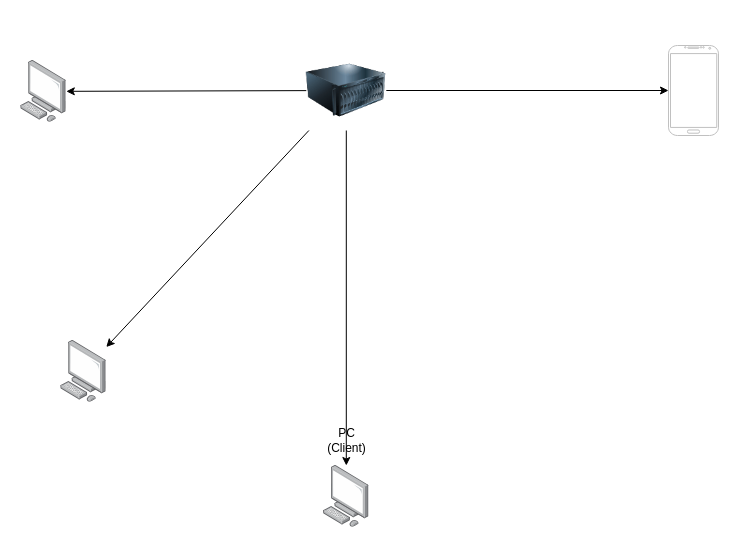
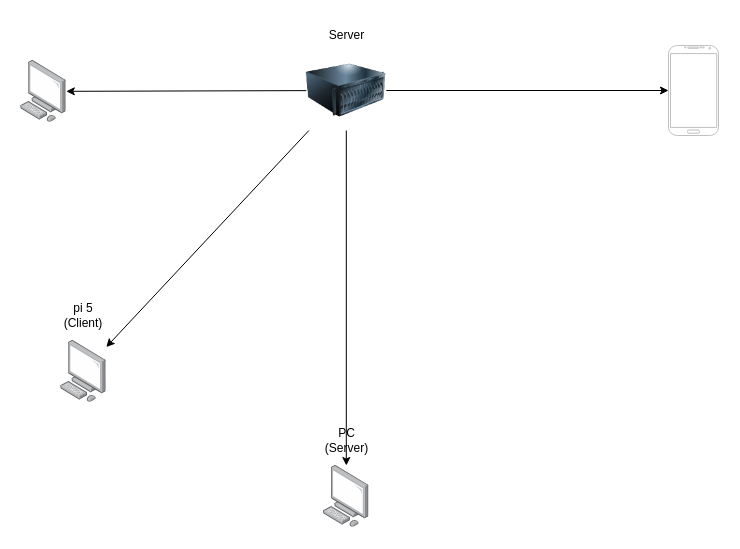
  <mxCell id="0" />
  <mxCell id="1" parent="0" />
  <mxCell id="2" value="" style="image;points=[];aspect=fixed;html=1;align=center;shadow=0;dashed=0;image=img/lib/allied_telesis/computer_and_terminals/Personal_Computer.svg;" vertex="1" parent="1"><mxGeometry x="323" y="465" width="45.6" height="61.8" as="geometry" /></mxCell>
  <mxCell id="3" value="" style="image;points=[];aspect=fixed;html=1;align=center;shadow=0;dashed=0;image=img/lib/allied_telesis/computer_and_terminals/Personal_Computer.svg;" vertex="1" parent="1"><mxGeometry x="60.2" y="340" width="45.6" height="61.8" as="geometry" /></mxCell>
  <mxCell id="4" value="" style="image;points=[];aspect=fixed;html=1;align=center;shadow=0;dashed=0;image=img/lib/allied_telesis/computer_and_terminals/Personal_Computer.svg;" vertex="1" parent="1"><mxGeometry x="20.2" y="60" width="45.6" height="61.8" as="geometry" /></mxCell>
  <mxCell id="5" value="" style="verticalLabelPosition=bottom;verticalAlign=top;html=1;shadow=0;dashed=0;strokeWidth=1;shape=mxgraph.android.phone2;strokeColor=#c0c0c0;" vertex="1" parent="1"><mxGeometry x="668" y="45" width="50" height="90" as="geometry" /></mxCell>
  <mxCell id="6" style="rounded=0;orthogonalLoop=1;jettySize=auto;html=1;" edge="1" parent="1" source="10" target="2"><mxGeometry relative="1" as="geometry" /></mxCell>
  <mxCell id="7" style="rounded=0;orthogonalLoop=1;jettySize=auto;html=1;" edge="1" parent="1" source="10" target="3"><mxGeometry relative="1" as="geometry" /></mxCell>
  <mxCell id="8" style="rounded=0;orthogonalLoop=1;jettySize=auto;html=1;" edge="1" parent="1" source="10" target="4"><mxGeometry relative="1" as="geometry" /></mxCell>
  <mxCell id="9" style="rounded=0;orthogonalLoop=1;jettySize=auto;html=1;" edge="1" parent="1" source="10" target="5"><mxGeometry relative="1" as="geometry" /></mxCell>
  <mxCell id="10" value="" style="image;html=1;image=img/lib/clip_art/computers/Server_128x128.png" vertex="1" parent="1"><mxGeometry x="305.8" y="50" width="80" height="80" as="geometry" /></mxCell>
- <mxCell id="12" value="PC &lt;br&gt;(Client)" style="text;html=1;align=center;verticalAlign=middle;resizable=0;points=[];autosize=1;strokeColor=none;fillColor=none;" vertex="1" parent="1"><mxGeometry x="315.8" y="420" width="60" height="40" as="geometry" /></mxCell>
+ <mxCell id="11" value="Server" style="text;html=1;align=center;verticalAlign=middle;resizable=0;points=[];autosize=1;strokeColor=none;fillColor=none;" vertex="1" parent="1"><mxGeometry x="315.8" y="20" width="60" height="30" as="geometry" /></mxCell>
+ <mxCell id="12" value="PC &lt;br&gt;(Server)" style="text;html=1;align=center;verticalAlign=middle;resizable=0;points=[];autosize=1;strokeColor=none;fillColor=none;" vertex="1" parent="1"><mxGeometry x="315.8" y="420" width="60" height="40" as="geometry" /></mxCell>
+ <mxCell id="13" value="pi 5 (Client)" style="text;html=1;strokeColor=none;fillColor=none;align=center;verticalAlign=middle;whiteSpace=wrap;rounded=0;" vertex="1" parent="1"><mxGeometry x="53" y="300" width="60" height="30" as="geometry" /></mxCell>
